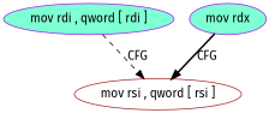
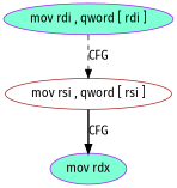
  digraph {
    fontname="Fira Sans"
    node [color=purple fillcolor=aquamarine fontname="Fira Sans" style=filled]
    edge [fontname="Fira Sans"]
    n1 [label="mov rdi , qword [ rdi ]"]
    n2 [color=brown fillcolor=white label="mov rsi , qword [ rsi ]"]
    n3 [label="mov rdx"]
    n1 -> n2 [label=CFG style=dashed]
-   n3 -> n2 [label=CFG style=bold]
+   n2 -> n3 [label=CFG style=bold]
  }
